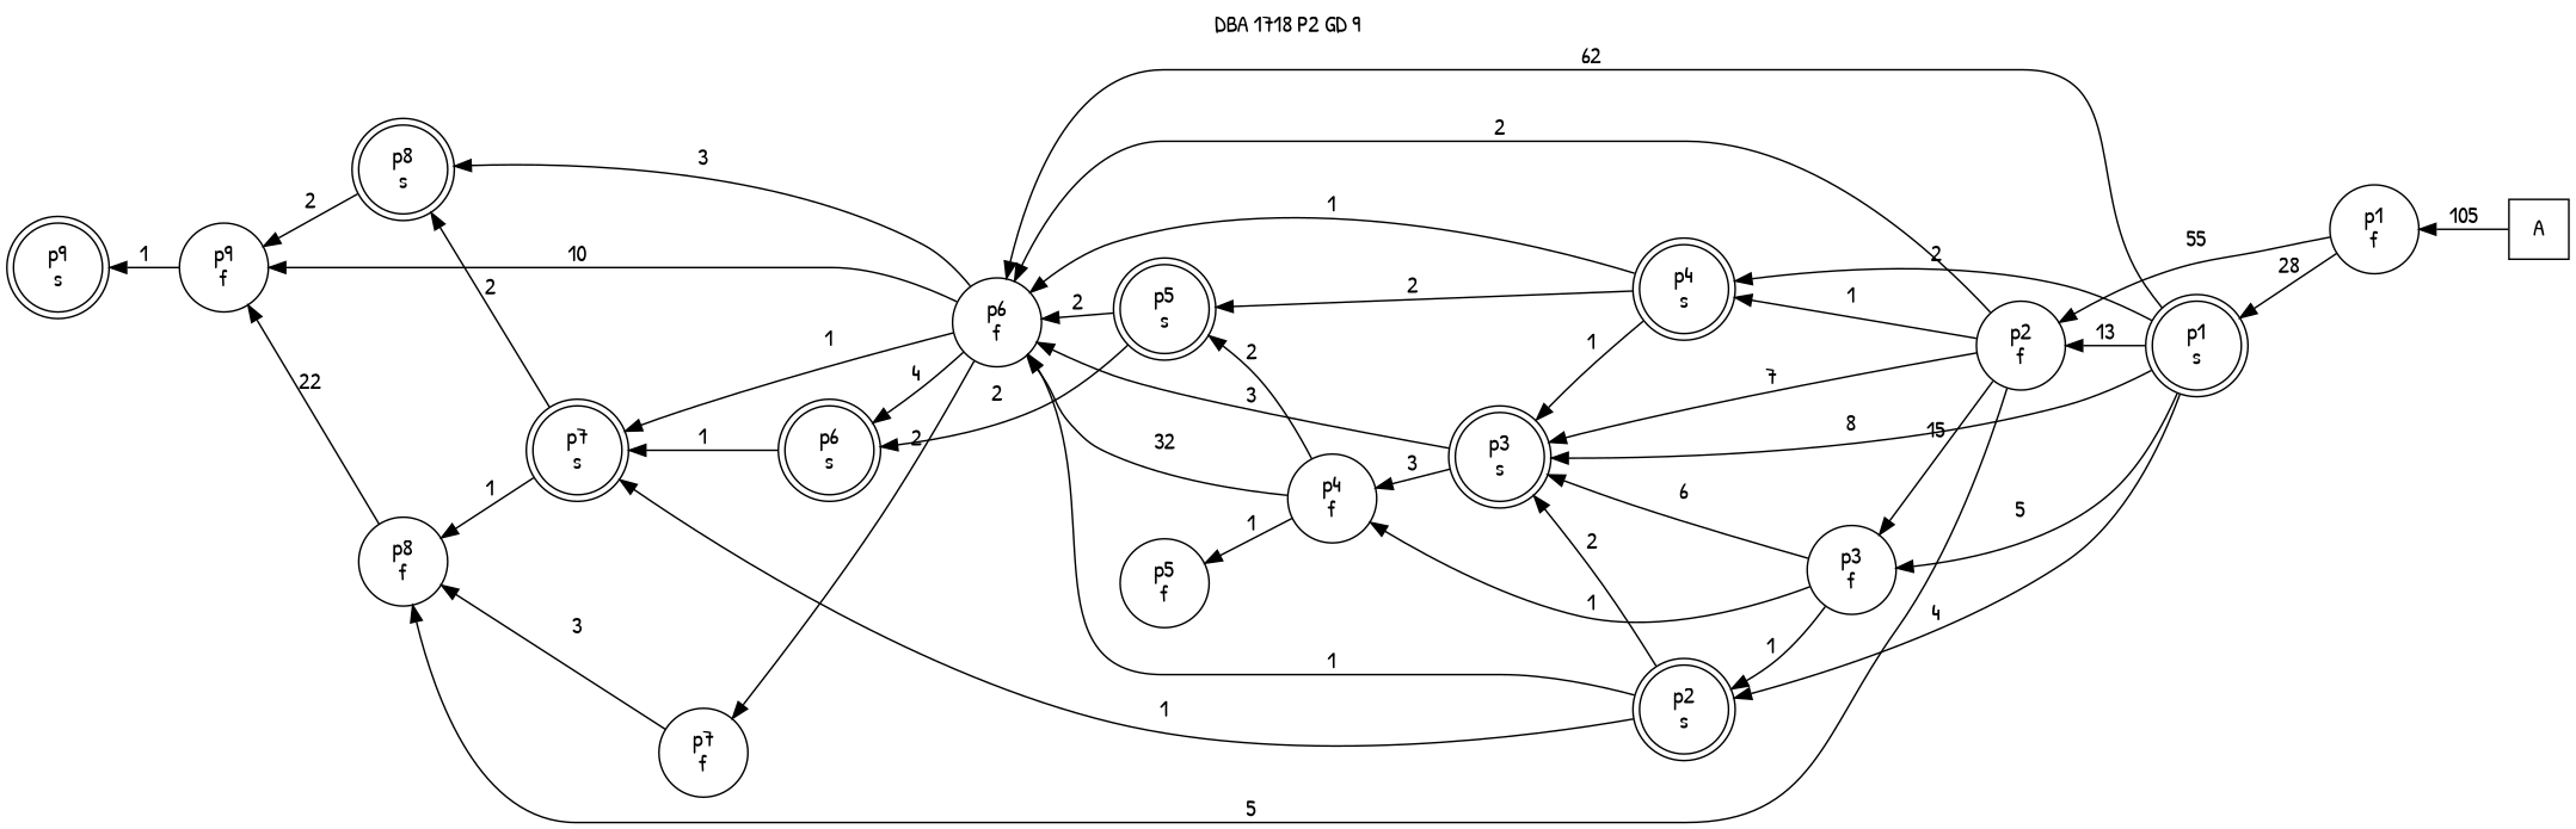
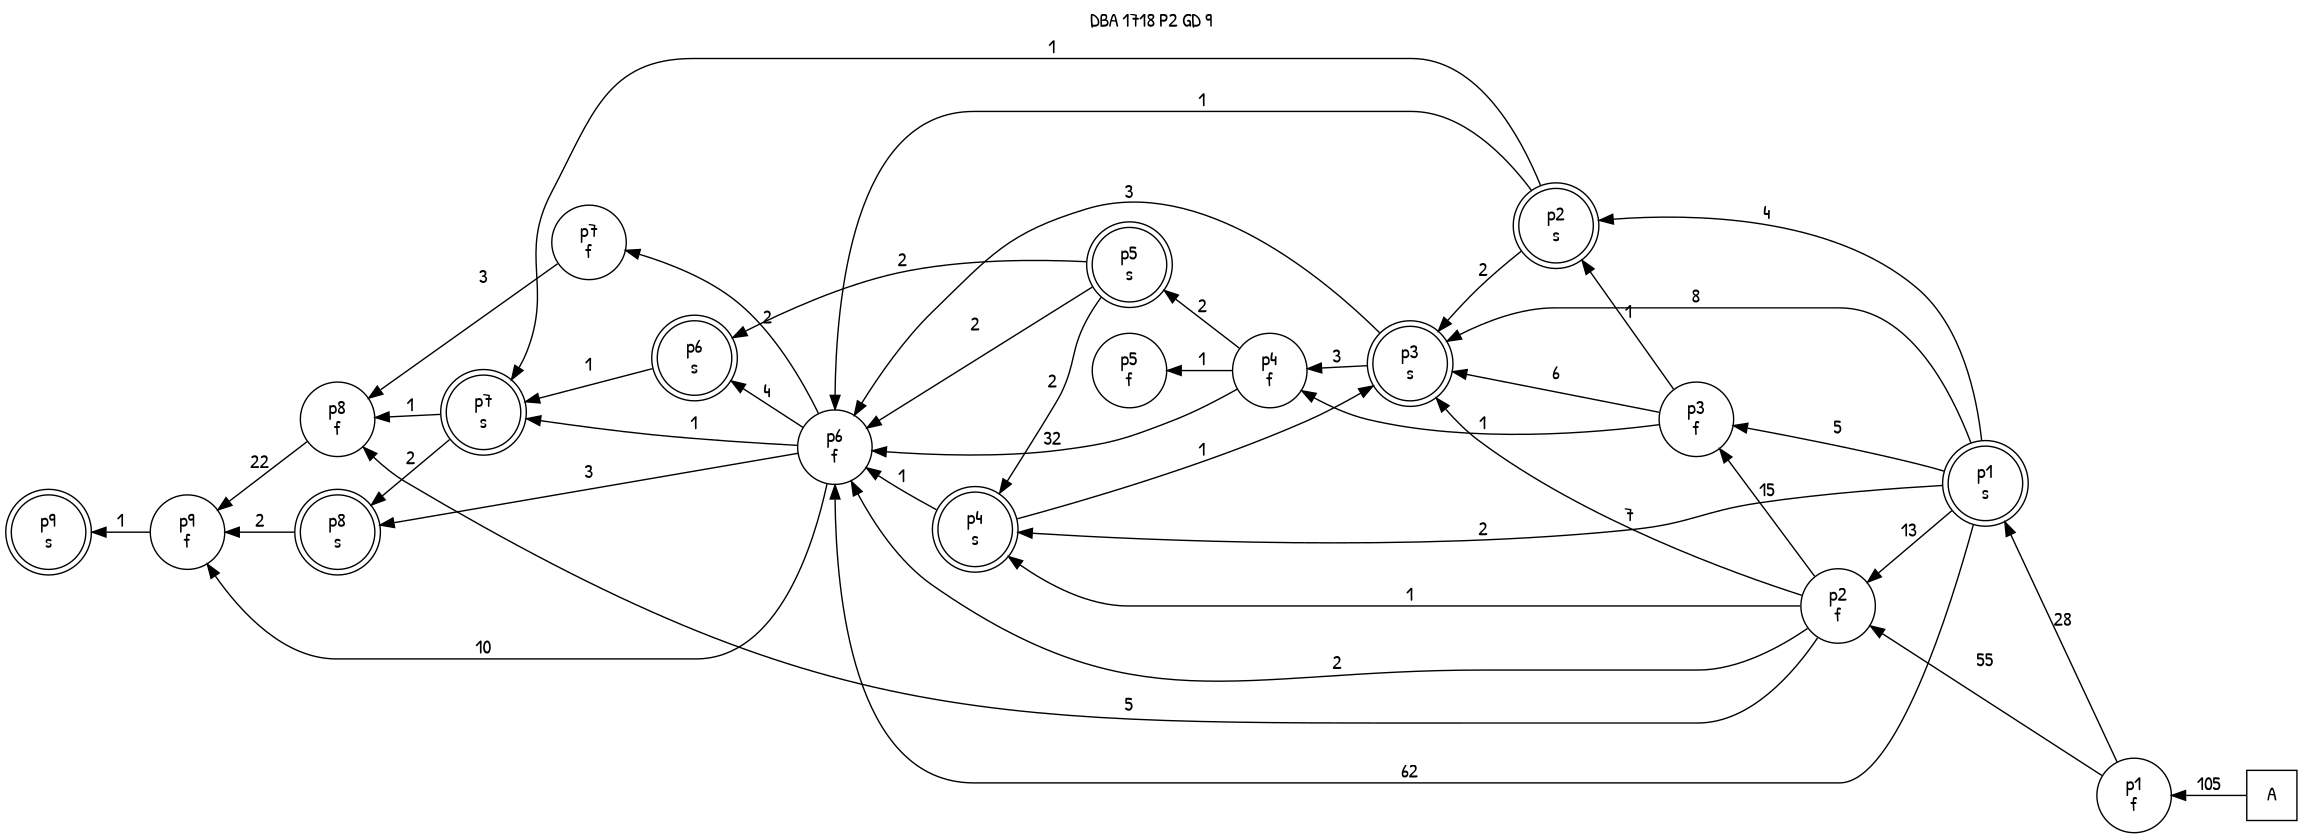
  digraph {
    fontname="Patrick Hand"
    label=" DBA 1718 P2 GD 9 "
    labelloc=tl
    rankdir=RL
    node [fontname="Patrick Hand" shape=circle]
    edge [fontname="Patrick Hand"]
    n1 [label=A shape=square]
    n2 [label="p1\nf"]
    n3 [label="p1\ns" shape=doublecircle]
    n4 [label="p2\nf"]
    n5 [label="p3\nf"]
    n6 [label="p3\ns" shape=doublecircle]
    n7 [label="p6\nf"]
    n8 [label="p4\ns" shape=doublecircle]
    n9 [label="p2\ns" shape=doublecircle]
    n10 [label="p8\nf"]
    n11 [label="p4\nf"]
    n12 [label="p7\nf"]
    n13 [label="p9\nf"]
    n14 [label="p7\ns" shape=doublecircle]
    n15 [label="p8\ns" shape=doublecircle]
    n16 [label="p6\ns" shape=doublecircle]
    n17 [label="p5\ns" shape=doublecircle]
    n18 [label="p5\nf"]
    n19 [label="p9\ns" shape=doublecircle]
    n1 -> n2 [label=105]
    n2 -> n3 [label=28]
    n2 -> n4 [label=55]
    n3 -> n4 [label=13]
    n3 -> n5 [label=5]
    n3 -> n6 [label=8]
    n3 -> n7 [label=62]
    n3 -> n8 [label=2]
    n3 -> n9 [label=4]
    n4 -> n5 [label=15]
    n4 -> n6 [label=7]
    n4 -> n7 [label=2]
    n4 -> n8 [label=1]
    n4 -> n10 [label=5]
    n5 -> n6 [label=6]
    n5 -> n9 [label=1]
    n5 -> n11 [label=1]
    n6 -> n7 [label=3]
    n6 -> n11 [label=3]
    n7 -> n12 [label=2]
    n7 -> n13 [label=10]
    n7 -> n14 [label=1]
    n7 -> n15 [label=3]
    n7 -> n16 [label=4]
    n8 -> n6 [label=1]
    n8 -> n7 [label=1]
-   n8 -> n17 [label=2]
+   n17 -> n8 [label=2]
    n9 -> n6 [label=2]
    n9 -> n7 [label=1]
    n9 -> n14 [label=1]
    n10 -> n13 [label=22]
    n11 -> n7 [label=32]
    n11 -> n17 [label=2]
    n11 -> n18 [label=1]
    n12 -> n10 [label=3]
    n13 -> n19 [label=1]
    n14 -> n10 [label=1]
    n14 -> n15 [label=2]
    n15 -> n13 [label=2]
    n16 -> n14 [label=1]
    n17 -> n7 [label=2]
    n17 -> n16 [label=2]
  }
